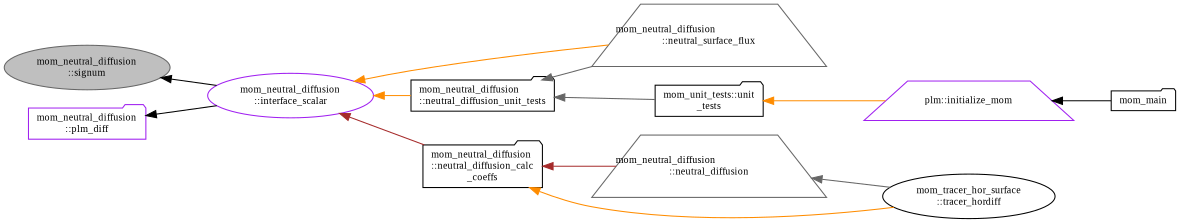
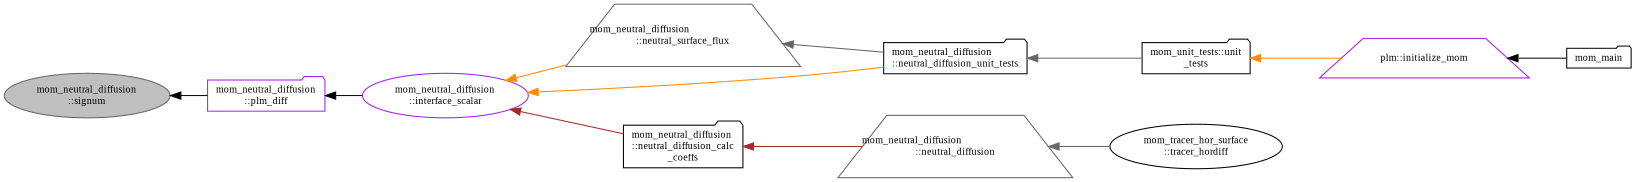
  digraph {
    fontname="Liberation Serif"
    rankdir=LR
    node [color=black fillcolor=white fontname="Liberation Serif" fontsize=10 shape=folder style=filled]
    edge [color=darkorange dir=back fontname="Liberation Serif" fontsize=10 labelfontname=Helvetica labelfontsize=10 style=solid]
    n1 [color=gray40 fillcolor=grey75 fontcolor=black height=0.2 label="mom_neutral_diffusion\l::signum" shape=ellipse width=0.4]
    n2 [color=purple height=0.2 label="mom_neutral_diffusion\l::plm_diff" width=0.4]
    n3 [color=gray40 height=0.2 label="mom_neutral_diffusion\l::neutral_surface_flux" shape=trapezium width=0.4]
    n4 [height=0.2 label="mom_neutral_diffusion\l::neutral_diffusion_unit_tests" width=0.4]
    n5 [color=purple height=0.2 label="mom_neutral_diffusion\l::interface_scalar" shape=ellipse width=0.4]
    n6 [color=gray40 height=0.2 label="mom_neutral_diffusion\l::neutral_diffusion" shape=trapezium width=0.4]
    n7 [height=0.2 label="mom_tracer_hor_surface\l::tracer_hordiff" shape=ellipse width=0.4]
    n8 [height=0.2 label="mom_unit_tests::unit\l_tests" width=0.4]
    n9 [color=purple height=0.2 label="plm::initialize_mom" shape=trapezium width=0.4]
    n10 [height=0.2 label=mom_main width=0.4]
    n11 [height=0.2 label="mom_neutral_diffusion\l::neutral_diffusion_calc\l_coeffs" width=0.4]
-   n1 -> n5 [color=black]
+   n1 -> n2 [color=black]
    n2 -> n5 [color=black]
-   n4 -> n3 [color=gray40]
+   n3 -> n4 [color=gray40]
    n4 -> n8 [color=gray40]
    n5 -> n3
    n5 -> n4
    n5 -> n11 [color=brown]
    n6 -> n7 [color=gray40]
    n8 -> n9
    n9 -> n10 [color=black]
    n11 -> n6 [color=brown]
-   n11 -> n7
  }
